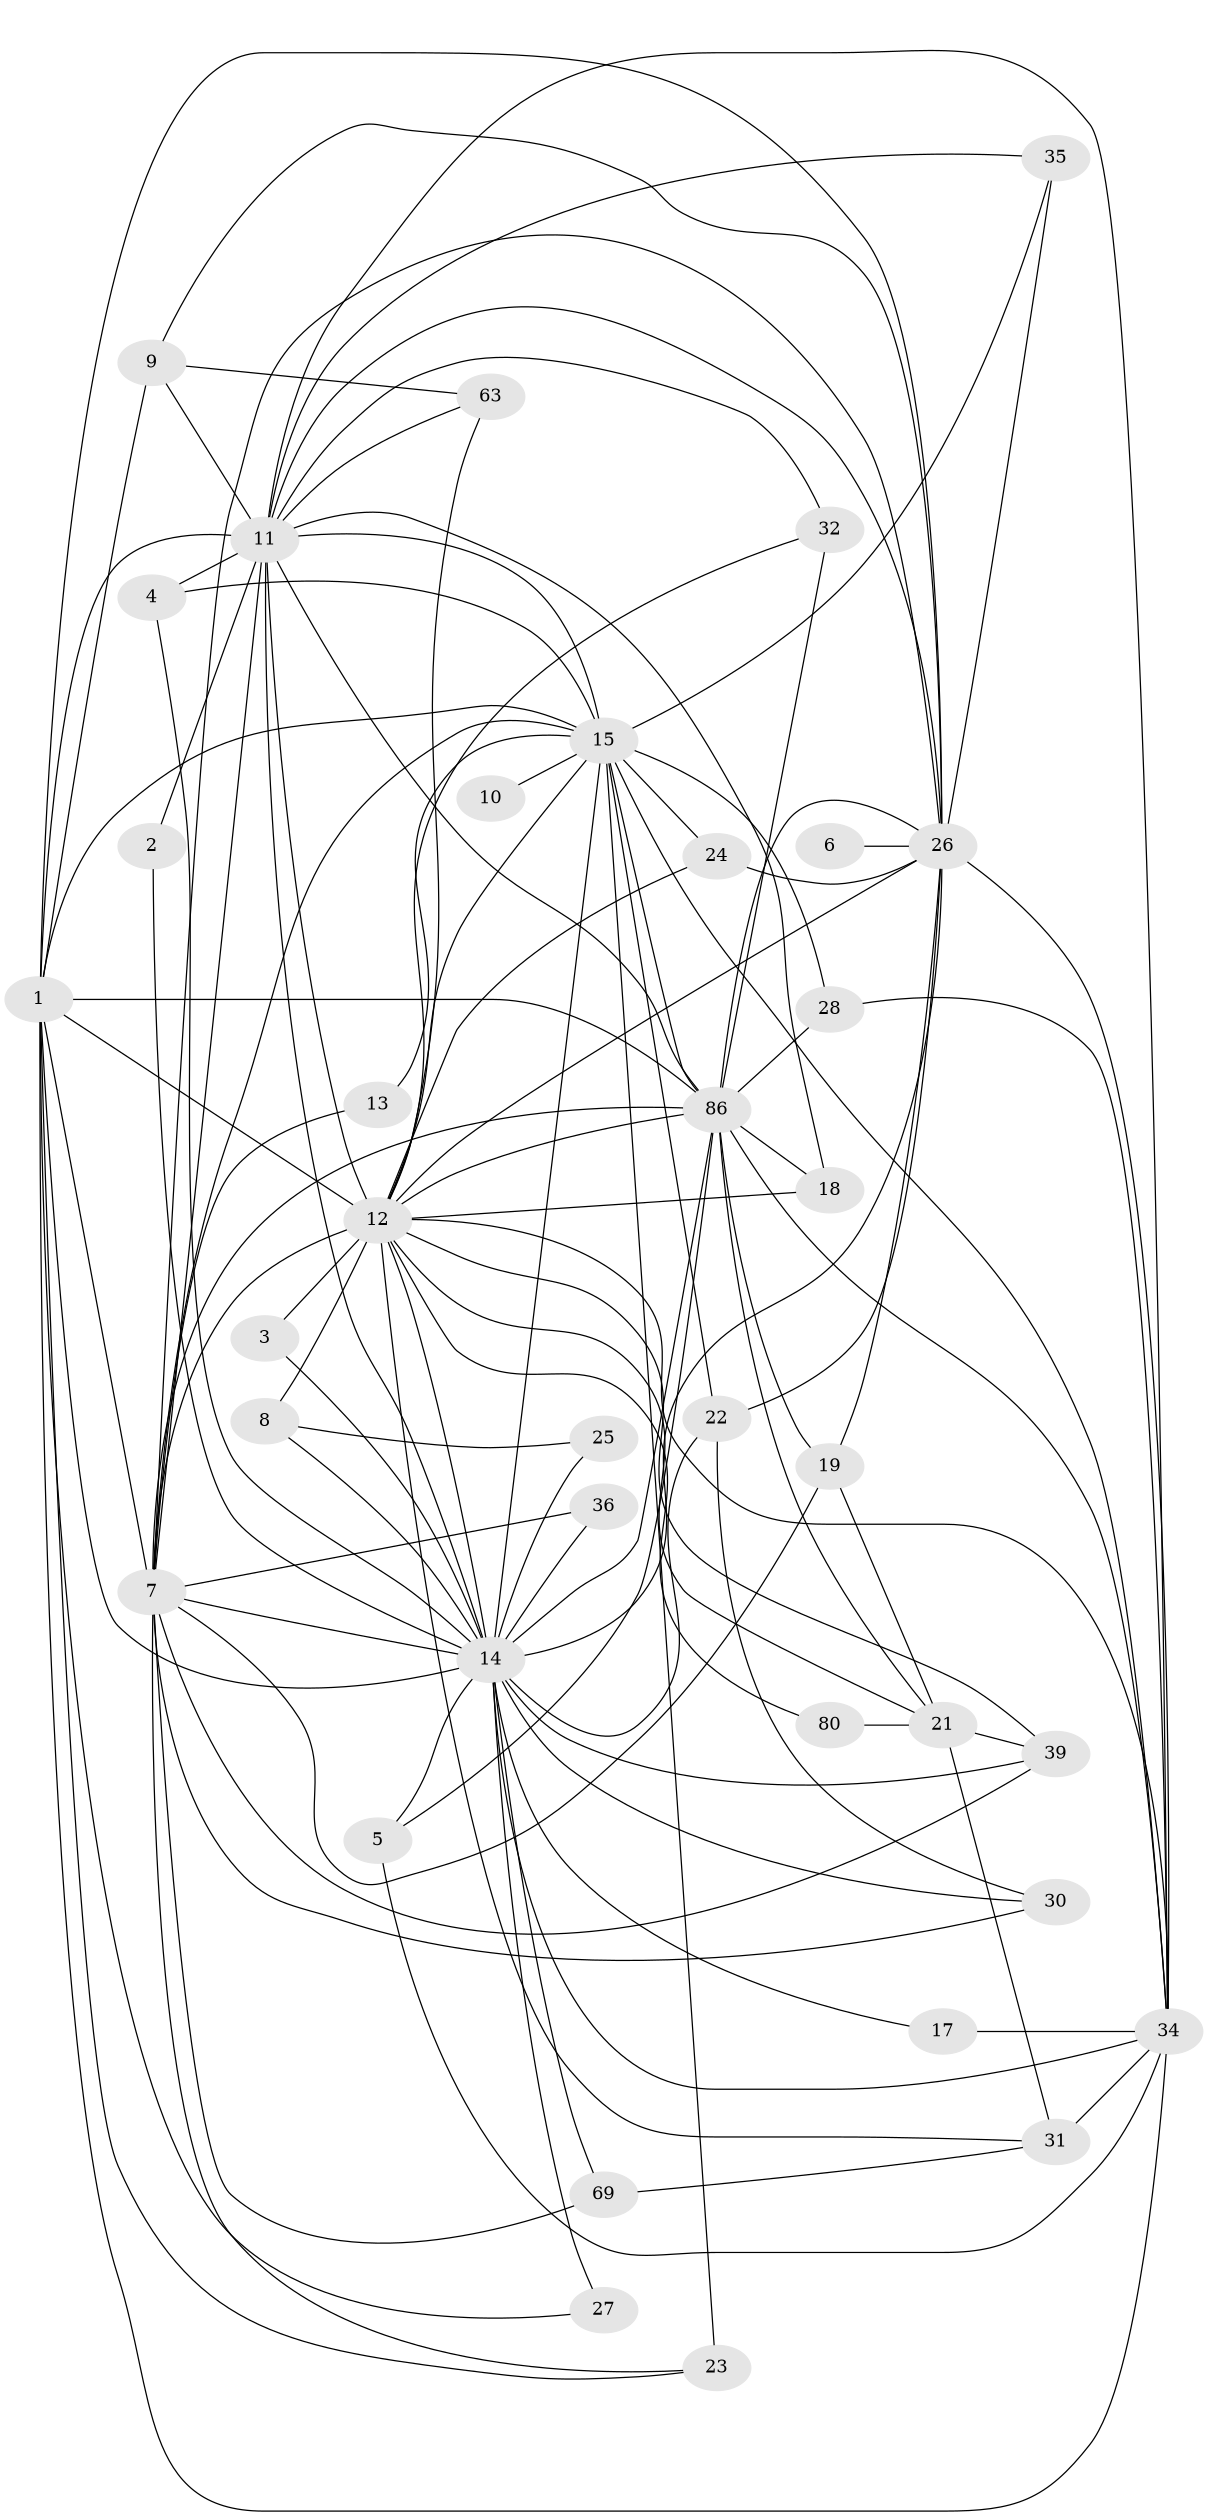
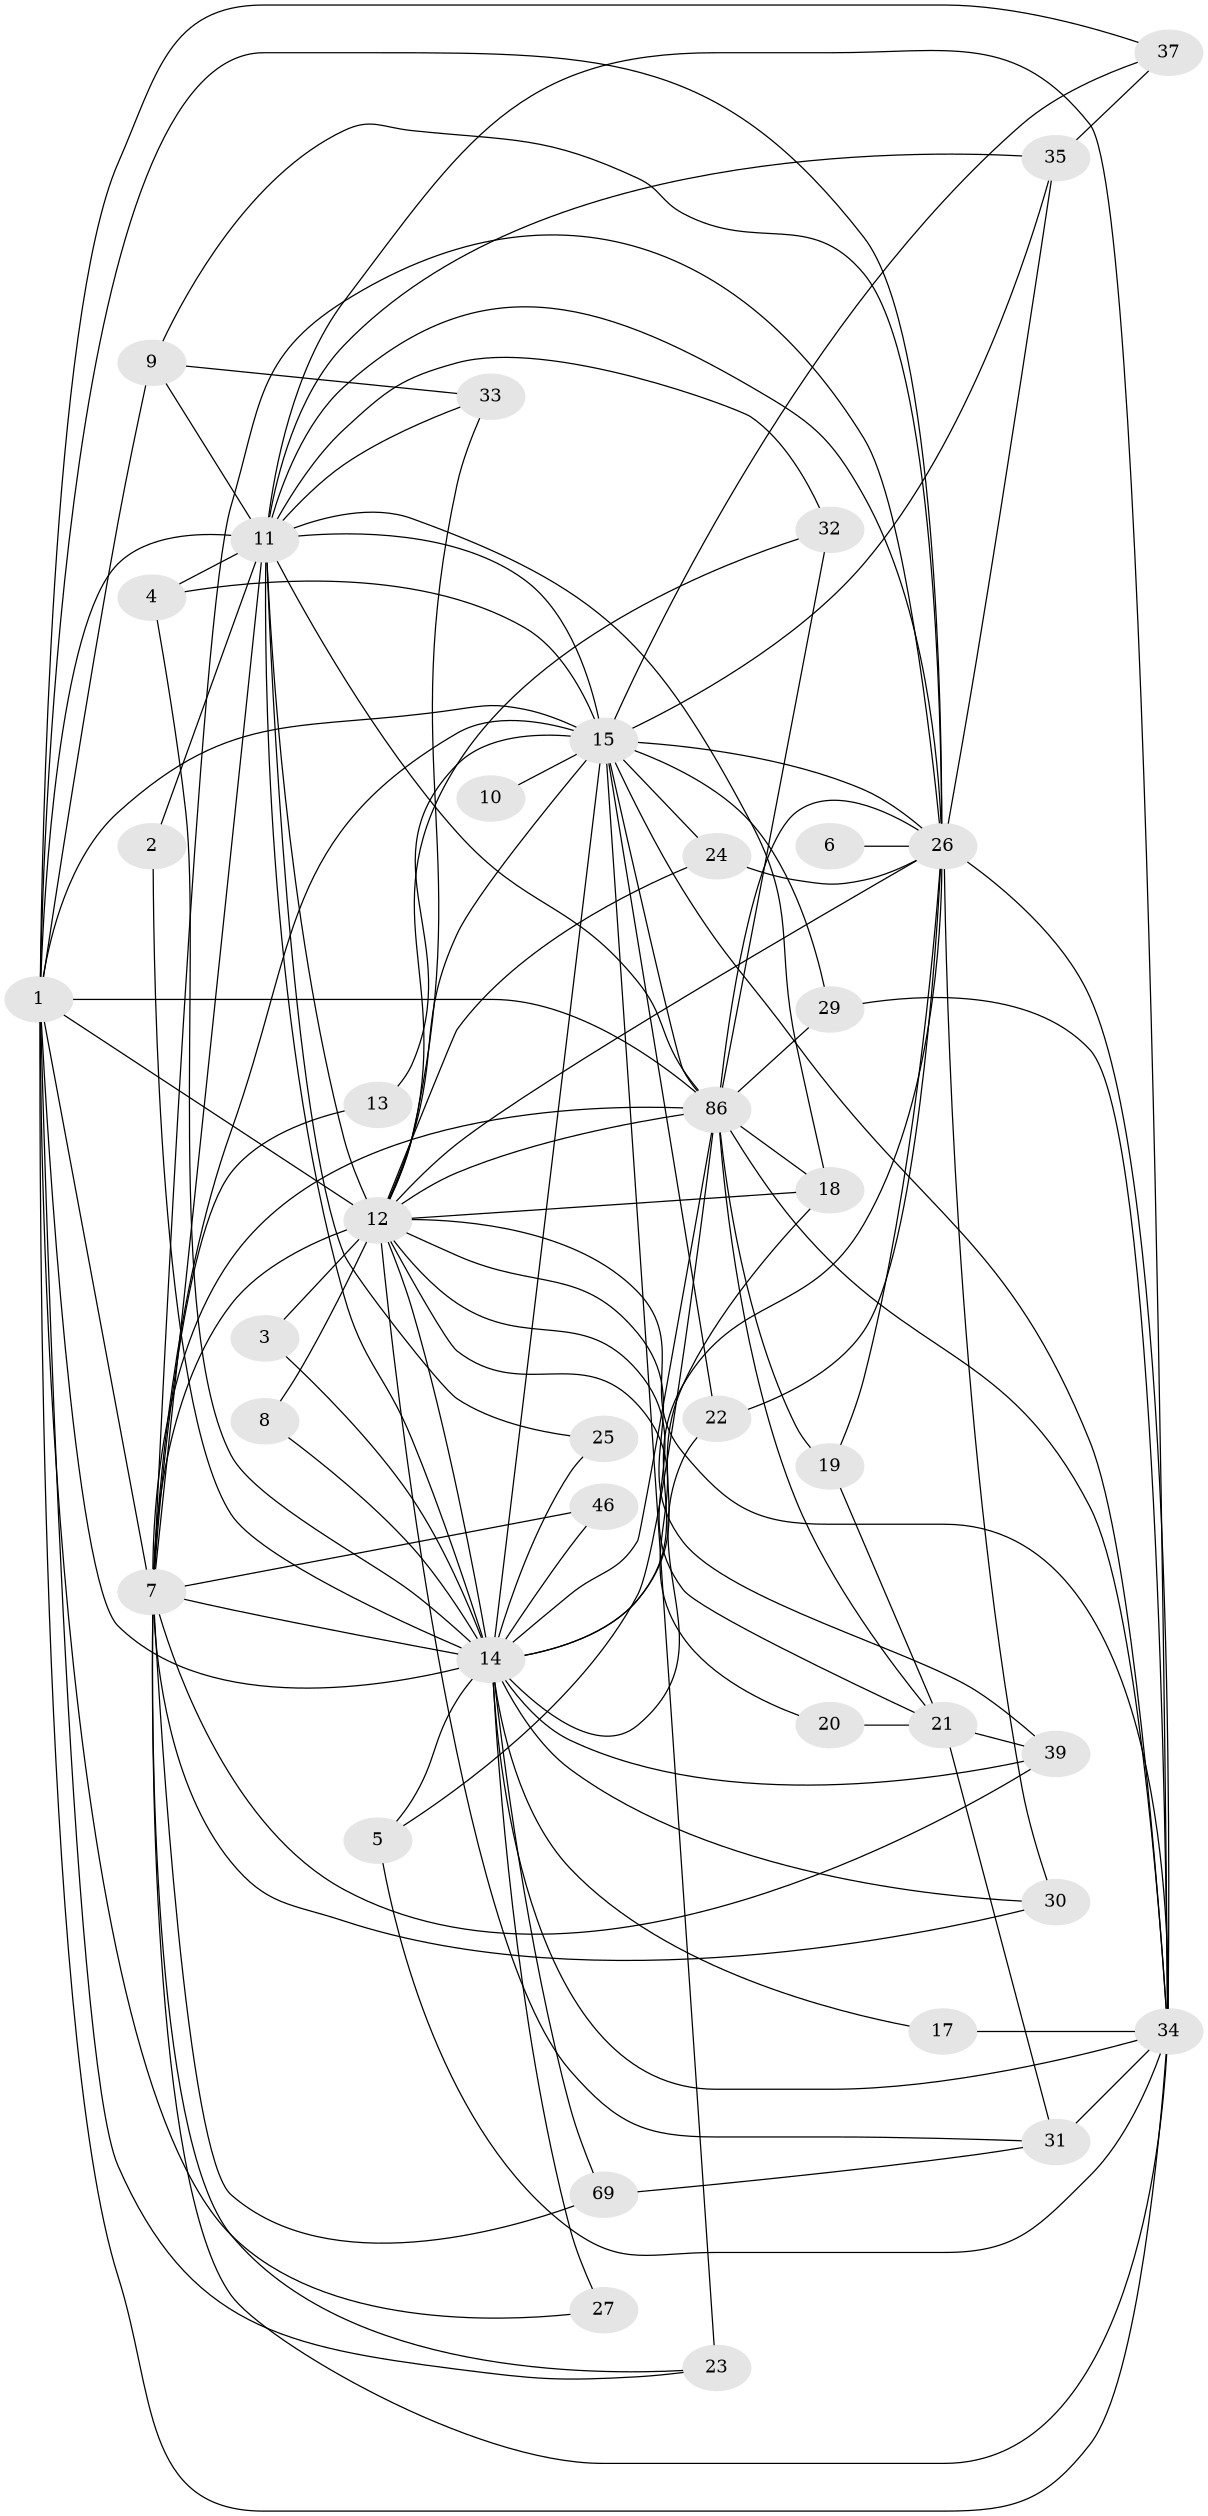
  graph {
    rankdir=LR
    node [color=gray90 style=filled]
    edge [weight=1.0]
    1
    7
    9
    11
    12
    14
    15
    n8 [label=86]
    23
    26
    27
    34
+   37
    13
    n15 [label=69]
    30
-   36
+   36 [label=46]
    39
-   33 [label=63]
+   33
    18
    25
    32
    35
    21
-   20 [label=80]
+   20
    24
    31
    17
    22
-   28
+   28 [label=29]
    19
    2
    3
    4
    5
    6
    8
    10
    1 -- 7 [weight=2.0]
    1 -- 9
    1 -- 11 [weight=2.0]
    1 -- 12 [weight=2.0]
    1 -- 14 [weight=3.0]
    1 -- 15 [weight=4.0]
    1 -- n8 [weight=4.0]
    1 -- 23
    1 -- 26 [weight=2.0]
    1 -- 27
    1 -- 34 [weight=2.0]
+   1 -- 37
    7 -- 11
    7 -- 12
    7 -- 14 [weight=2.0]
    7 -- 15
    7 -- n8
    7 -- 23
    7 -- 26
-   7 -- 19
+   7 -- 34
    7 -- 13
    7 -- n15
    7 -- 30
    7 -- 36
    7 -- 39
    9 -- 11
    9 -- 26
    9 -- 33
    11 -- 12
    11 -- 14
    11 -- 15
    11 -- n8 [weight=2.0]
    11 -- 26
    11 -- 34
    11 -- 33
    11 -- 18
-   8 -- 25
+   11 -- 25
    11 -- 32
    11 -- 35 [weight=3.0]
    12 -- 14 [weight=2.0]
    12 -- 15
    12 -- n8 [weight=2.0]
    12 -- 26
    12 -- 34
    12 -- 39
    12 -- 33
    12 -- 18
    12 -- 32
    12 -- 21
    12 -- 20
    12 -- 24
    12 -- 31 [weight=2.0]
    14 -- 15
    14 -- n8
    14 -- 26 [weight=2.0]
    14 -- 27
    14 -- 34
    14 -- n15
    14 -- 30
    14 -- 36
    14 -- 39
+   14 -- 18 [weight=2.0]
    14 -- 25
    14 -- 17
    14 -- 22
    15 -- n8
    15 -- 23
+   15 -- 26
    15 -- 34
+   15 -- 37
    15 -- 35
    15 -- 24
    15 -- 22
    15 -- 28
    n8 -- 26
    n8 -- 34
    n8 -- 18
    n8 -- 32
    n8 -- 21
    n8 -- 28
    n8 -- 19
    26 -- 34
-   22 -- 30
+   26 -- 30
    26 -- 35
    13 -- 15
    n15 -- 31
+   35 -- 37
    21 -- 39
    21 -- 31
    20 -- 21 [weight=2.0]
    24 -- 26
    31 -- 34
    17 -- 34
    22 -- 26
    28 -- 34
    19 -- 26
    19 -- 21
    2 -- 11
    2 -- 14
    3 -- 12
    3 -- 14
    4 -- 11
    4 -- 14
    4 -- 15
    5 -- 14
    5 -- n8
    5 -- 34
    6 -- 26
    8 -- 12
    8 -- 14
    10 -- 15
  }
